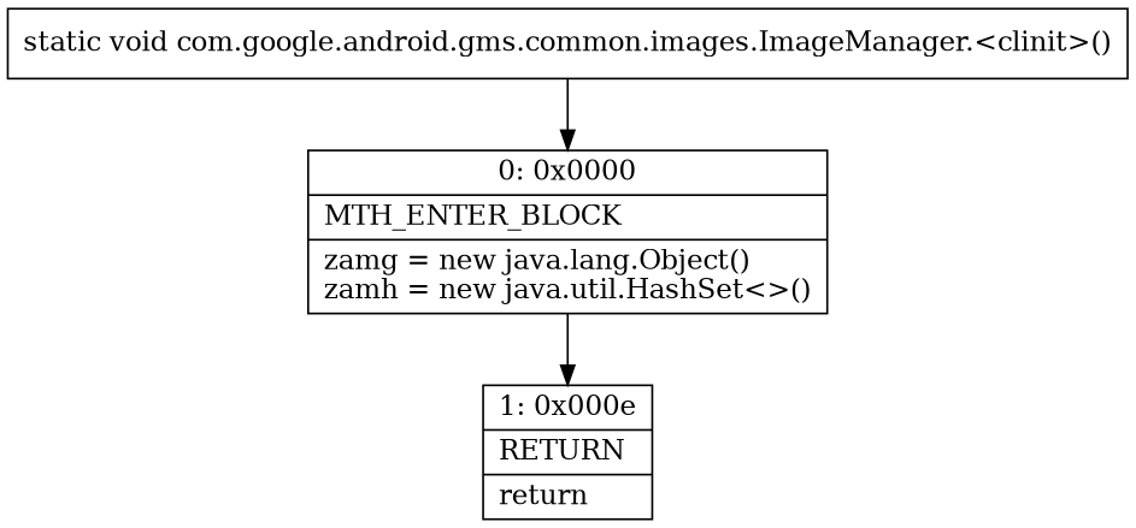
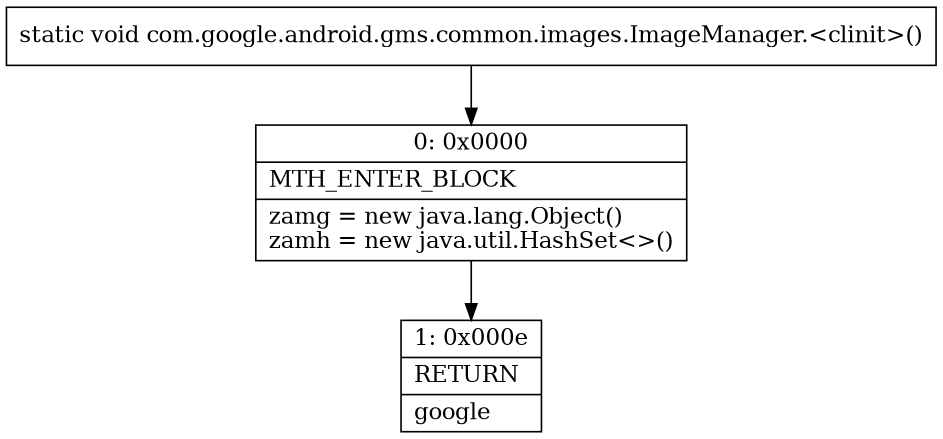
  digraph {
    node [shape=record]
    n1 [label="{0\:\ 0x0000|MTH_ENTER_BLOCK\l|zamg = new java.lang.Object()\lzamh = new java.util.HashSet\<\>()\l}"]
-   n2 [label="{1\:\ 0x000e|RETURN\l|return\l}"]
+   n2 [label="{1\:\ 0x000e|RETURN\l|google\l}"]
    n3 [label="{static void com.google.android.gms.common.images.ImageManager.\<clinit\>() }"]
    n1 -> n2
    n3 -> n1
  }
